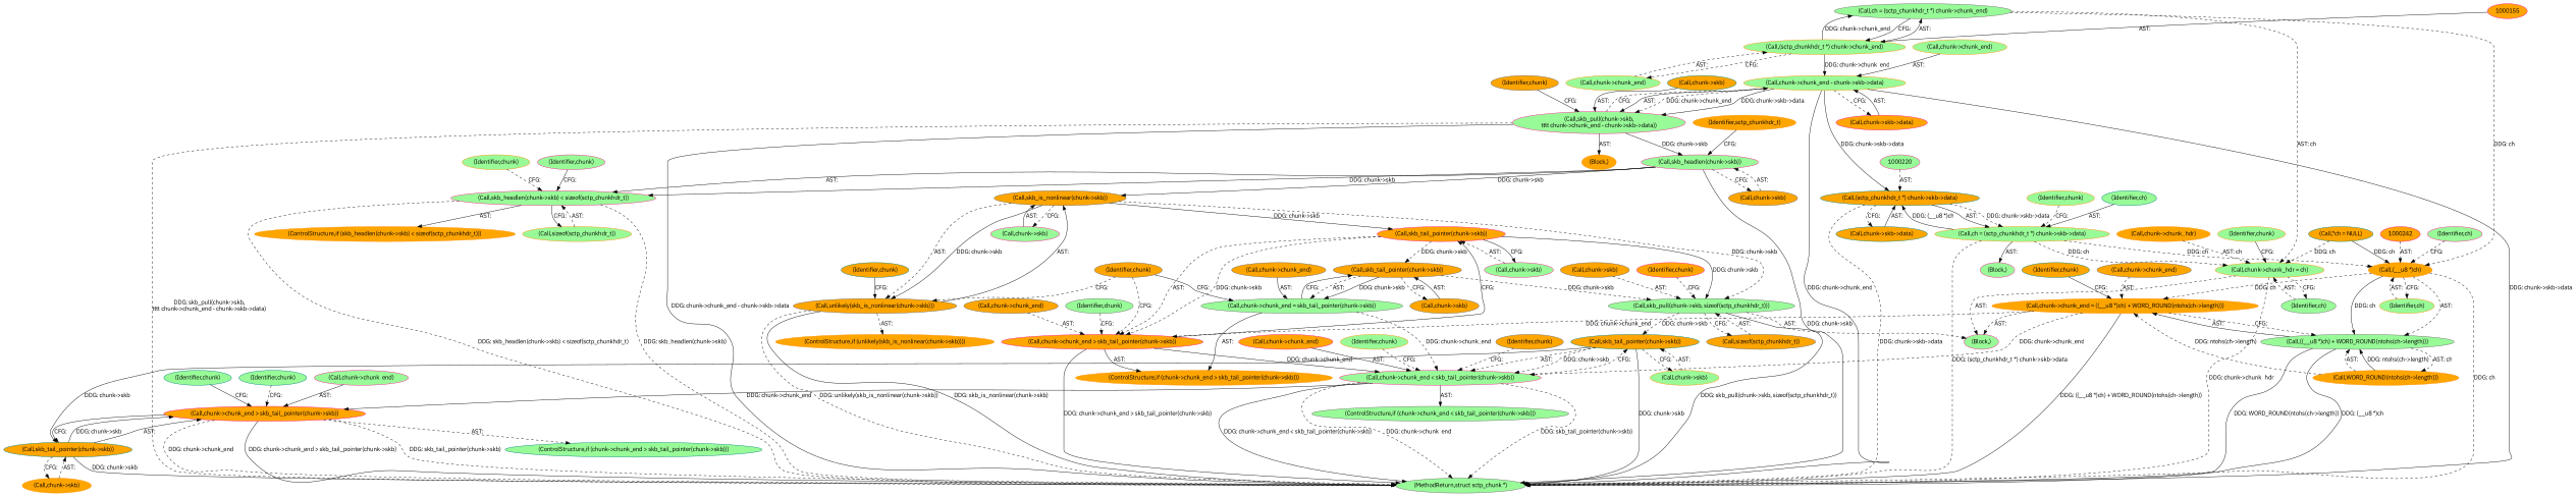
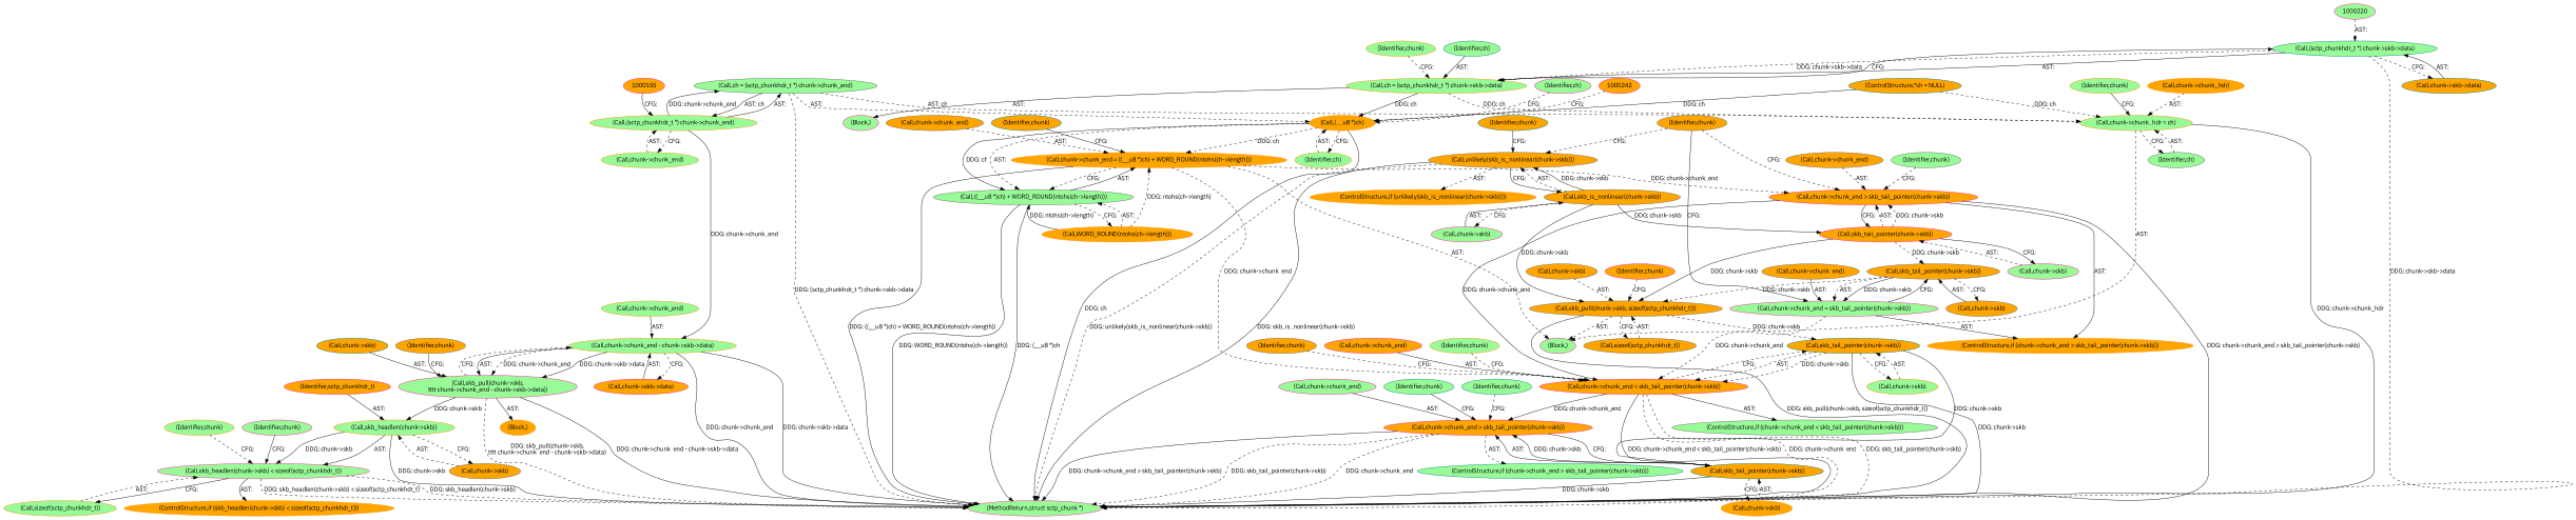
  digraph {
    fontname="IBM Plex Sans"
    node [color=darkorange fillcolor=orange fontname="IBM Plex Sans" style=filled]
    edge [fontname="IBM Plex Sans" style=dashed]
    n1 [fillcolor=palegreen label="(Call,chunk->chunk_end - chunk->skb->data)"]
    n2 [color=deeppink fillcolor=palegreen label="(Call,skb_pull(chunk->skb,\n\t\t\t\t chunk->chunk_end - chunk->skb->data))"]
-   n3 [color=teal label="(Call,(sctp_chunkhdr_t *) chunk->skb->data)"]
+   n3 [color=teal fillcolor=palegreen label="(Call,(sctp_chunkhdr_t *) chunk->skb->data)"]
    n4 [color=deeppink label="(Call,chunk->skb->data)"]
-   n5 [color=gray40 fillcolor=palegreen label="(MethodReturn,struct sctp_chunk *)"]
-   n6 [color=deeppink fillcolor=palegreen label="(Call,skb_headlen(chunk->skb))"]
+   n5 [color=deeppink fillcolor=palegreen label="(MethodReturn,struct sctp_chunk *)"]
+   n6 [fillcolor=palegreen label="(Call,skb_headlen(chunk->skb))"]
    n7 [label="(Block,)"]
    n8 [fillcolor=palegreen label="(Call,ch = (sctp_chunkhdr_t *) chunk->skb->data)"]
    n9 [color=teal label="(Call,chunk->skb->data)"]
    n10 [fillcolor=palegreen label="(Call,(sctp_chunkhdr_t *) chunk->chunk_end)"]
    n11 [color=gray40 fillcolor=palegreen label="(Call,ch = (sctp_chunkhdr_t *) chunk->chunk_end)"]
    n12 [fillcolor=palegreen label="(Call,chunk->chunk_end)"]
    n13 [fillcolor=palegreen label="(Call,chunk->chunk_hdr = ch)"]
    n14 [label="(Call,(__u8 *)ch)"]
    n15 [color=deeppink fillcolor=palegreen label="(Call,skb_headlen(chunk->skb) < sizeof(sctp_chunkhdr_t))"]
    n16 [color=gray40 label="(Call,skb_is_nonlinear(chunk->skb))"]
    n17 [color=gray40 label="(Call,chunk->skb)"]
    n18 [label="(ControlStructure,if (skb_headlen(chunk->skb) < sizeof(sctp_chunkhdr_t)))"]
    n19 [fillcolor=palegreen label="(Call,sizeof(sctp_chunkhdr_t))"]
    n20 [color=gray40 label="(Call,unlikely(skb_is_nonlinear(chunk->skb)))"]
    n21 [color=deeppink label="(Call,skb_tail_pointer(chunk->skb))"]
-   n22 [color=gray40 fillcolor=palegreen label="(Call,skb_pull(chunk->skb, sizeof(sctp_chunkhdr_t)))"]
+   n22 [color=gray40 label="(Call,skb_pull(chunk->skb, sizeof(sctp_chunkhdr_t)))"]
    n23 [color=deeppink fillcolor=palegreen label="(Call,chunk->skb)"]
    n24 [label="(ControlStructure,if (unlikely(skb_is_nonlinear(chunk->skb))))"]
    n25 [color=deeppink label="(Call,chunk->chunk_end > skb_tail_pointer(chunk->skb))"]
    n26 [color=gray40 label="(Call,skb_tail_pointer(chunk->skb))"]
    n27 [color=deeppink fillcolor=palegreen label="(Call,chunk->skb)"]
    n28 [color=teal label="(Call,skb_tail_pointer(chunk->skb))"]
    n29 [color=gray40 label="(Call,sizeof(sctp_chunkhdr_t))"]
    n30 [color=deeppink fillcolor=palegreen label="(Block,)"]
-   n31 [color=deeppink fillcolor=palegreen label="(Call,chunk->chunk_end < skb_tail_pointer(chunk->skb))"]
+   n31 [color=deeppink label="(Call,chunk->chunk_end < skb_tail_pointer(chunk->skb))"]
    n32 [label="(ControlStructure,if (chunk->chunk_end > skb_tail_pointer(chunk->skb)))"]
-   n33 [color=gray40 fillcolor=palegreen label="(Call,chunk->chunk_end = skb_tail_pointer(chunk->skb))"]
+   n33 [color=deeppink fillcolor=palegreen label="(Call,chunk->chunk_end = skb_tail_pointer(chunk->skb))"]
    n34 [color=gray40 label="(Call,chunk->skb)"]
    n35 [color=deeppink label="(Call,chunk->chunk_end > skb_tail_pointer(chunk->skb))"]
    n36 [color=gray40 fillcolor=palegreen label="(ControlStructure,if (chunk->chunk_end < skb_tail_pointer(chunk->skb)))"]
    n37 [color=teal label="(Call,skb_tail_pointer(chunk->skb))"]
    n38 [color=teal fillcolor=palegreen label="(ControlStructure,if (chunk->chunk_end > skb_tail_pointer(chunk->skb)))"]
    n39 [fillcolor=palegreen label="(Call,chunk->skb)"]
    n40 [label="(Call,chunk->skb)"]
    n41 [color=deeppink fillcolor=palegreen label="(Block,)"]
    n42 [color=gray40 fillcolor=palegreen label="(Identifier,ch)"]
    n43 [label="(Call,chunk->chunk_end = ((__u8 *)ch) + WORD_ROUND(ntohs(ch->length)))"]
    n44 [color=gray40 fillcolor=palegreen label="(Call,((__u8 *)ch) + WORD_ROUND(ntohs(ch->length)))"]
    n45 [fillcolor=palegreen label="(Identifier,ch)"]
    n46 [label="(Call,WORD_ROUND(ntohs(ch->length)))"]
    n47 [color=teal label="(Identifier,chunk)"]
-   n48 [color=teal label="(Call,*ch = NULL)"]
+   n48 [color=teal label="(ControlStructure,*ch = NULL)"]
    n49 [color=deeppink fillcolor=palegreen label="(Identifier,chunk)"]
    n50 [color=teal label="(Call,chunk->skb)"]
    n51 [color=gray40 label="(Identifier,chunk)"]
    n52 [color=gray40 label="(Call,chunk->chunk_end)"]
    n53 [color=deeppink fillcolor=palegreen label="(Call,chunk->chunk_end)"]
    n54 [color=gray40 label="(Call,chunk->skb)"]
    n55 [color=teal fillcolor=palegreen label="(Identifier,chunk)"]
    n56 [color=deeppink label="(Call,chunk->chunk_end)"]
    n57 [fillcolor=palegreen label="(Identifier,chunk)"]
    n58 [color=gray40 label="(Identifier,chunk)"]
    n59 [fillcolor=palegreen label="(Call,chunk->chunk_end)"]
    n60 [color=gray40 fillcolor=palegreen label="(Identifier,chunk)"]
-   n61 [label="(Identifier,sctp_chunkhdr_t)"]
+   n61 [color=deeppink label="(Identifier,sctp_chunkhdr_t)"]
    n62 [color=deeppink fillcolor=palegreen label="(Identifier,ch)"]
    n63 [fillcolor=palegreen label="(Identifier,chunk)"]
    n64 [color=gray40 label="(Identifier,chunk)"]
    n65 [fillcolor=palegreen label="(Identifier,chunk)"]
    n66 [label="(Call,chunk->chunk_hdr)"]
    n67 [color=gray40 label="(Call,chunk->chunk_end)"]
    n68 [color=teal label="(Identifier,chunk)"]
    n69 [fillcolor=palegreen label="(Identifier,chunk)"]
    n70 [color=teal fillcolor=palegreen label="(Identifier,chunk)"]
    n71 [color=teal fillcolor=palegreen label="(Identifier,ch)"]
    n72 [color=deeppink label="(Identifier,chunk)"]
    n73 [color=gray40 label="(Call,chunk->chunk_end)"]
    1000155 [color=deeppink]
    1000220 [color=deeppink fillcolor=palegreen]
    1000242 [color=deeppink]
    n1 -> n2 [label="AST: " style=solid]
    n1 -> n2 [label="DDG: chunk->chunk_end"]
    n1 -> n2 [label="DDG: chunk->skb->data" style=solid]
-   n1 -> n3 [label="DDG: chunk->skb->data" style=solid]
    n1 -> n4 [label="CFG: "]
    n1 -> n5 [label="DDG: chunk->chunk_end" style=solid]
    n1 -> n5 [label="DDG: chunk->skb->data" style=solid]
    n2 -> n1 [label="CFG: "]
    n2 -> n5 [label="DDG: skb_pull(chunk->skb,\n\t\t\t\t chunk->chunk_end - chunk->skb->data)"]
    n2 -> n5 [label="DDG: chunk->chunk_end - chunk->skb->data" style=solid]
    n2 -> n6 [label="DDG: chunk->skb" style=solid]
    n2 -> n7 [label="AST: " style=solid]
    n3 -> n5 [label="DDG: chunk->skb->data"]
    n3 -> n8 [label="AST: " style=solid]
    n3 -> n8 [label="DDG: chunk->skb->data"]
    n3 -> n9 [label="CFG: "]
    n4 -> n1 [label="AST: " style=solid]
    n6 -> n5 [label="DDG: chunk->skb" style=solid]
    n6 -> n15 [label="AST: " style=solid]
    n6 -> n15 [label="DDG: chunk->skb" style=solid]
-   n6 -> n16 [label="DDG: chunk->skb" style=solid]
    n6 -> n17 [label="CFG: "]
-   n8 -> n3 [label="DDG: (__u8 *)ch" style=solid]
-   n8 -> n5 [label="DDG: (sctp_chunkhdr_t *) chunk->skb->data"]
+   n8 -> n3 [label="CFG: " style=solid]
+   n11 -> n5 [label="DDG: (sctp_chunkhdr_t *) chunk->skb->data"]
    n8 -> n13 [label="DDG: ch"]
-   n8 -> n14 [label="DDG: ch"]
+   n8 -> n14 [label="DDG: ch" style=solid]
    n8 -> n41 [label="AST: " style=solid]
    n9 -> n3 [label="AST: " style=solid]
    n10 -> n1 [label="DDG: chunk->chunk_end" style=solid]
    n10 -> n11 [label="AST: " style=solid]
    n10 -> n11 [label="DDG: chunk->chunk_end" style=solid]
    n10 -> n12 [label="CFG: "]
-   n11 -> n10 [label="CFG: " style=solid]
+   n11 -> n10 [label="AST: ch" style=solid]
    n11 -> n13 [label="AST: ch"]
-   n11 -> n14 [label="DDG: ch"]
+   n11 -> n14 [label="AST: "]
    n12 -> n10 [label="AST: "]
-   n13 -> n5 [label="DDG: chunk->chunk_hdr"]
+   n13 -> n5 [label="DDG: chunk->chunk_hdr" style=solid]
    n13 -> n30 [label="AST: "]
    n13 -> n42 [label="CFG: "]
-   n14 -> n5 [label="DDG: ch"]
+   n14 -> n5 [label="DDG: ch" style=solid]
    n14 -> n43 [label="DDG: ch"]
    n14 -> n44 [label="AST: "]
    n14 -> n44 [label="DDG: ch" style=solid]
    n14 -> n45 [label="CFG: "]
    n15 -> n5 [label="DDG: skb_headlen(chunk->skb) < sizeof(sctp_chunkhdr_t)"]
    n15 -> n5 [label="DDG: skb_headlen(chunk->skb)"]
    n15 -> n18 [label="AST: " style=solid]
    n15 -> n19 [label="CFG: " style=solid]
    n16 -> n20 [label="AST: "]
    n16 -> n20 [label="DDG: chunk->skb" style=solid]
    n16 -> n21 [label="DDG: chunk->skb" style=solid]
-   n16 -> n22 [label="DDG: chunk->skb"]
+   n16 -> n22 [label="DDG: chunk->skb" style=solid]
    n16 -> n23 [label="CFG: "]
    n17 -> n6 [label="AST: "]
    n19 -> n15 [label="AST: "]
    n20 -> n5 [label="DDG: skb_is_nonlinear(chunk->skb)" style=solid]
    n20 -> n5 [label="DDG: unlikely(skb_is_nonlinear(chunk->skb))"]
-   n20 -> n16 [label="AST: " style=solid]
+   n20 -> n16 [label="CFG: " style=solid]
    n20 -> n24 [label="AST: "]
    n21 -> n22 [label="DDG: chunk->skb" style=solid]
    n21 -> n25 [label="AST: "]
    n21 -> n25 [label="DDG: chunk->skb"]
    n21 -> n26 [label="DDG: chunk->skb"]
    n21 -> n27 [label="CFG: " style=solid]
    n22 -> n5 [label="DDG: skb_pull(chunk->skb, sizeof(sctp_chunkhdr_t))" style=solid]
    n22 -> n28 [label="DDG: chunk->skb"]
    n22 -> n29 [label="CFG: "]
    n22 -> n30 [label="AST: "]
    n23 -> n16 [label="AST: " style=solid]
    n25 -> n5 [label="DDG: chunk->chunk_end > skb_tail_pointer(chunk->skb)" style=solid]
    n25 -> n21 [label="CFG: " style=solid]
    n25 -> n31 [label="DDG: chunk->chunk_end" style=solid]
    n25 -> n32 [label="AST: " style=solid]
    n26 -> n22 [label="DDG: chunk->skb"]
    n26 -> n33 [label="AST: "]
    n26 -> n33 [label="DDG: chunk->skb" style=solid]
    n26 -> n34 [label="CFG: "]
    n27 -> n21 [label="AST: "]
    n28 -> n5 [label="DDG: chunk->skb" style=solid]
    n28 -> n31 [label="AST: "]
    n28 -> n31 [label="DDG: chunk->skb"]
    n28 -> n37 [label="DDG: chunk->skb" style=solid]
    n28 -> n39 [label="CFG: "]
    n29 -> n22 [label="AST: "]
    n31 -> n5 [label="DDG: skb_tail_pointer(chunk->skb)"]
    n31 -> n5 [label="DDG: chunk->chunk_end < skb_tail_pointer(chunk->skb)" style=solid]
    n31 -> n5 [label="DDG: chunk->chunk_end"]
    n31 -> n28 [label="CFG: "]
    n31 -> n35 [label="DDG: chunk->chunk_end" style=solid]
    n31 -> n36 [label="AST: " style=solid]
    n33 -> n26 [label="CFG: " style=solid]
    n33 -> n31 [label="DDG: chunk->chunk_end"]
    n33 -> n32 [label="AST: " style=solid]
    n34 -> n26 [label="AST: " style=solid]
    n35 -> n5 [label="DDG: chunk->chunk_end"]
    n35 -> n5 [label="DDG: chunk->chunk_end > skb_tail_pointer(chunk->skb)" style=solid]
    n35 -> n5 [label="DDG: skb_tail_pointer(chunk->skb)"]
    n35 -> n37 [label="CFG: " style=solid]
    n35 -> n38 [label="AST: "]
    n37 -> n5 [label="DDG: chunk->skb" style=solid]
    n37 -> n35 [label="AST: " style=solid]
    n37 -> n35 [label="DDG: chunk->skb" style=solid]
    n37 -> n40 [label="CFG: "]
    n39 -> n28 [label="AST: "]
    n40 -> n37 [label="AST: "]
    n42 -> n13 [label="AST: "]
    n43 -> n5 [label="DDG: ((__u8 *)ch) + WORD_ROUND(ntohs(ch->length))" style=solid]
    n43 -> n25 [label="DDG: chunk->chunk_end"]
    n43 -> n30 [label="AST: "]
    n43 -> n31 [label="DDG: chunk->chunk_end"]
    n43 -> n44 [label="CFG: "]
    n44 -> n5 [label="DDG: WORD_ROUND(ntohs(ch->length))" style=solid]
    n44 -> n5 [label="DDG: (__u8 *)ch" style=solid]
    n44 -> n43 [label="AST: " style=solid]
-   n44 -> n46 [label="AST: ch"]
+   n44 -> n46 [label="CFG: "]
    n45 -> n14 [label="AST: "]
    n46 -> n43 [label="DDG: ntohs(ch->length)"]
    n46 -> n44 [label="AST: "]
    n46 -> n44 [label="DDG: ntohs(ch->length)" style=solid]
    n47 -> n20 [label="CFG: " style=solid]
    n48 -> n13 [label="DDG: ch"]
    n48 -> n14 [label="DDG: ch" style=solid]
    n49 -> n15 [label="CFG: " style=solid]
    n50 -> n2 [label="AST: " style=solid]
    n51 -> n31 [label="CFG: "]
    n52 -> n25 [label="AST: "]
    n53 -> n35 [label="AST: " style=solid]
    n54 -> n22 [label="AST: "]
    n55 -> n35 [label="CFG: " style=solid]
    n56 -> n31 [label="AST: " style=solid]
    n57 -> n8 [label="CFG: "]
    n58 -> n2 [label="CFG: " style=solid]
    n59 -> n1 [label="AST: " style=solid]
    n60 -> n25 [label="CFG: "]
-   n61 -> n6 [label="CFG: " style=solid]
+   n61 -> n6 [label="AST: " style=solid]
    n62 -> n14 [label="CFG: "]
    n63 -> n13 [label="CFG: " style=solid]
    n64 -> n20 [label="CFG: "]
    n64 -> n25 [label="CFG: "]
    n64 -> n33 [label="CFG: " style=solid]
    n65 -> n15 [label="CFG: "]
-   n66 -> n13 [label="AST: ch"]
+   n66 -> n13 [label="AST: "]
    n67 -> n43 [label="AST: "]
    n68 -> n43 [label="CFG: " style=solid]
    n69 -> n31 [label="CFG: "]
    n70 -> n35 [label="CFG: "]
    n71 -> n8 [label="AST: " style=solid]
    n72 -> n22 [label="CFG: "]
    n73 -> n33 [label="AST: " style=solid]
-   1000155 -> n10 [label="AST: " style=solid]
+   1000155 -> n10 [label="CFG: " style=solid]
    1000220 -> n3 [label="AST: "]
-   1000242 -> n14 [label="AST: "]
+   1000242 -> n14 [label="CFG: "]
  }
